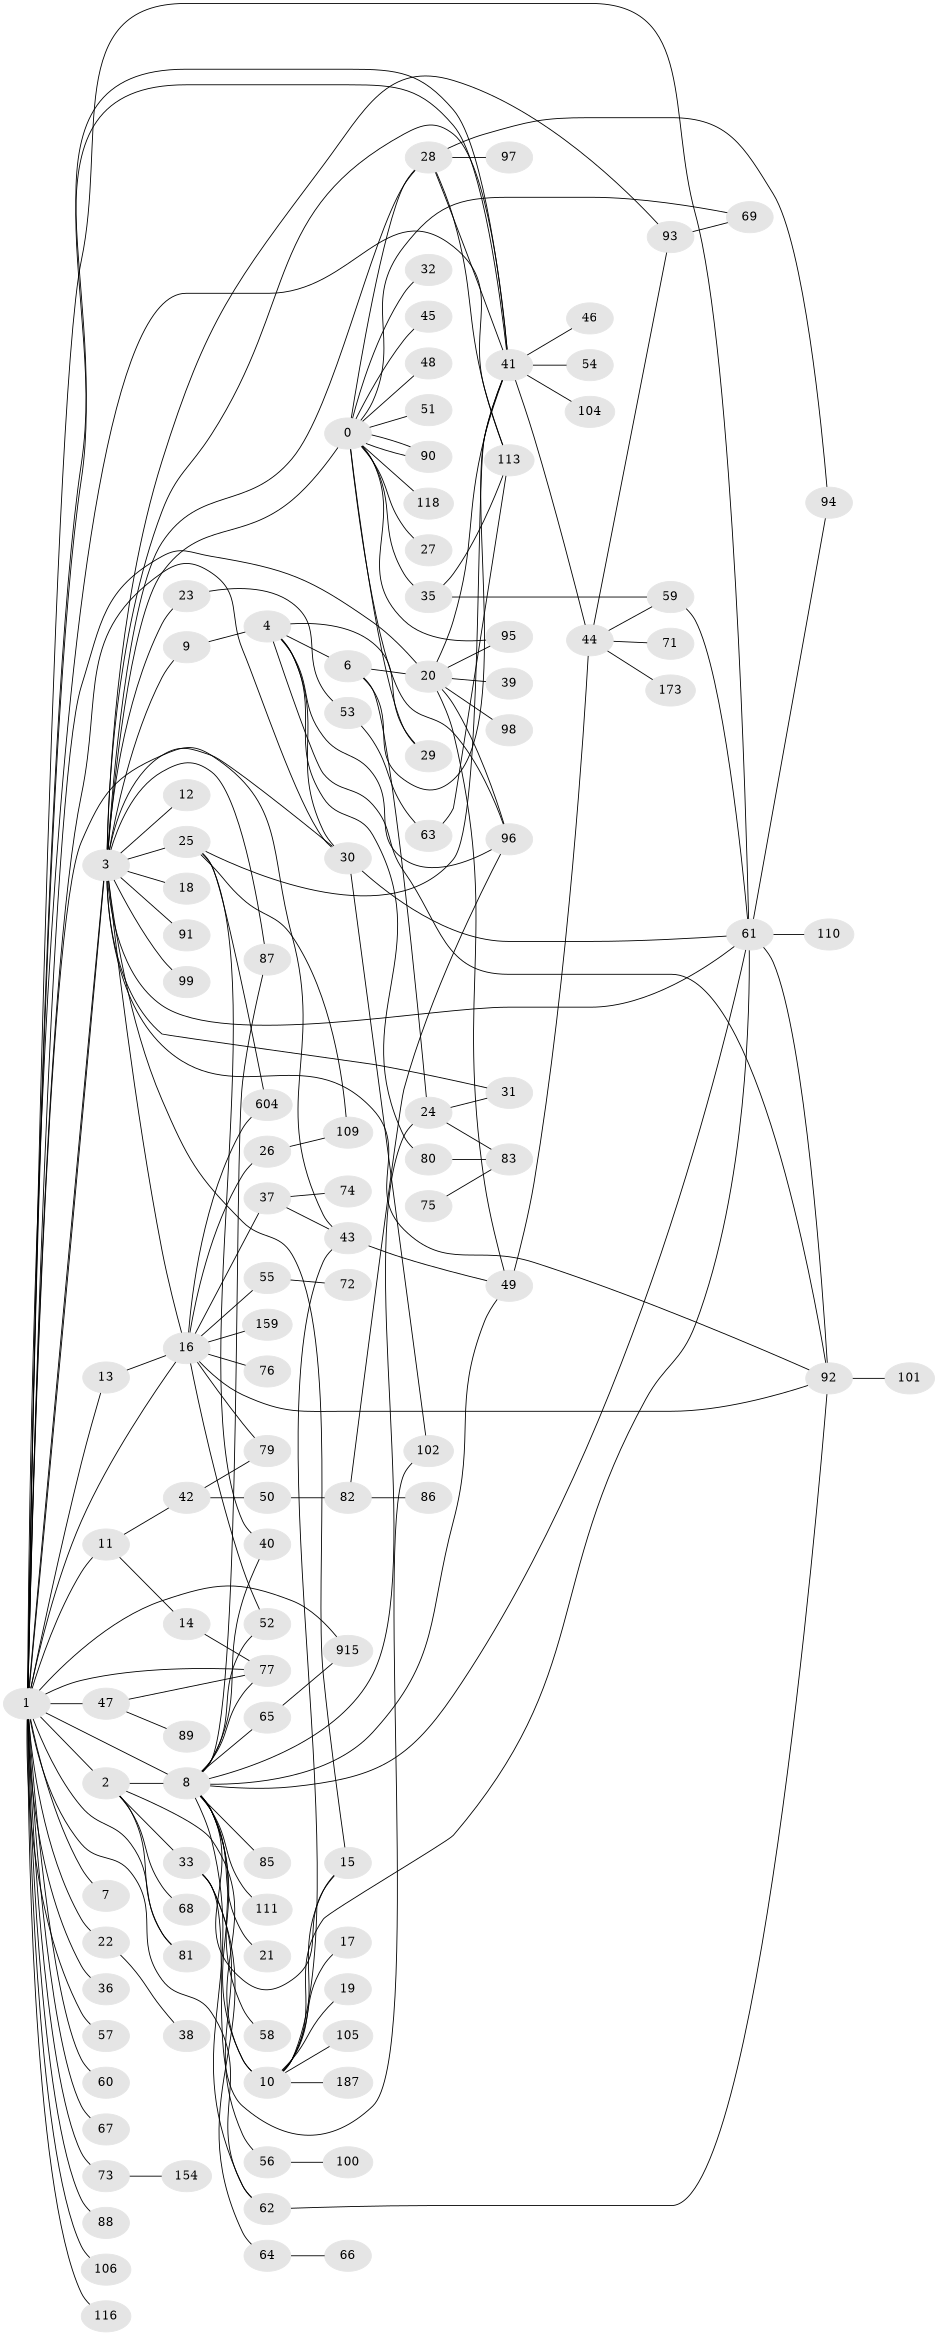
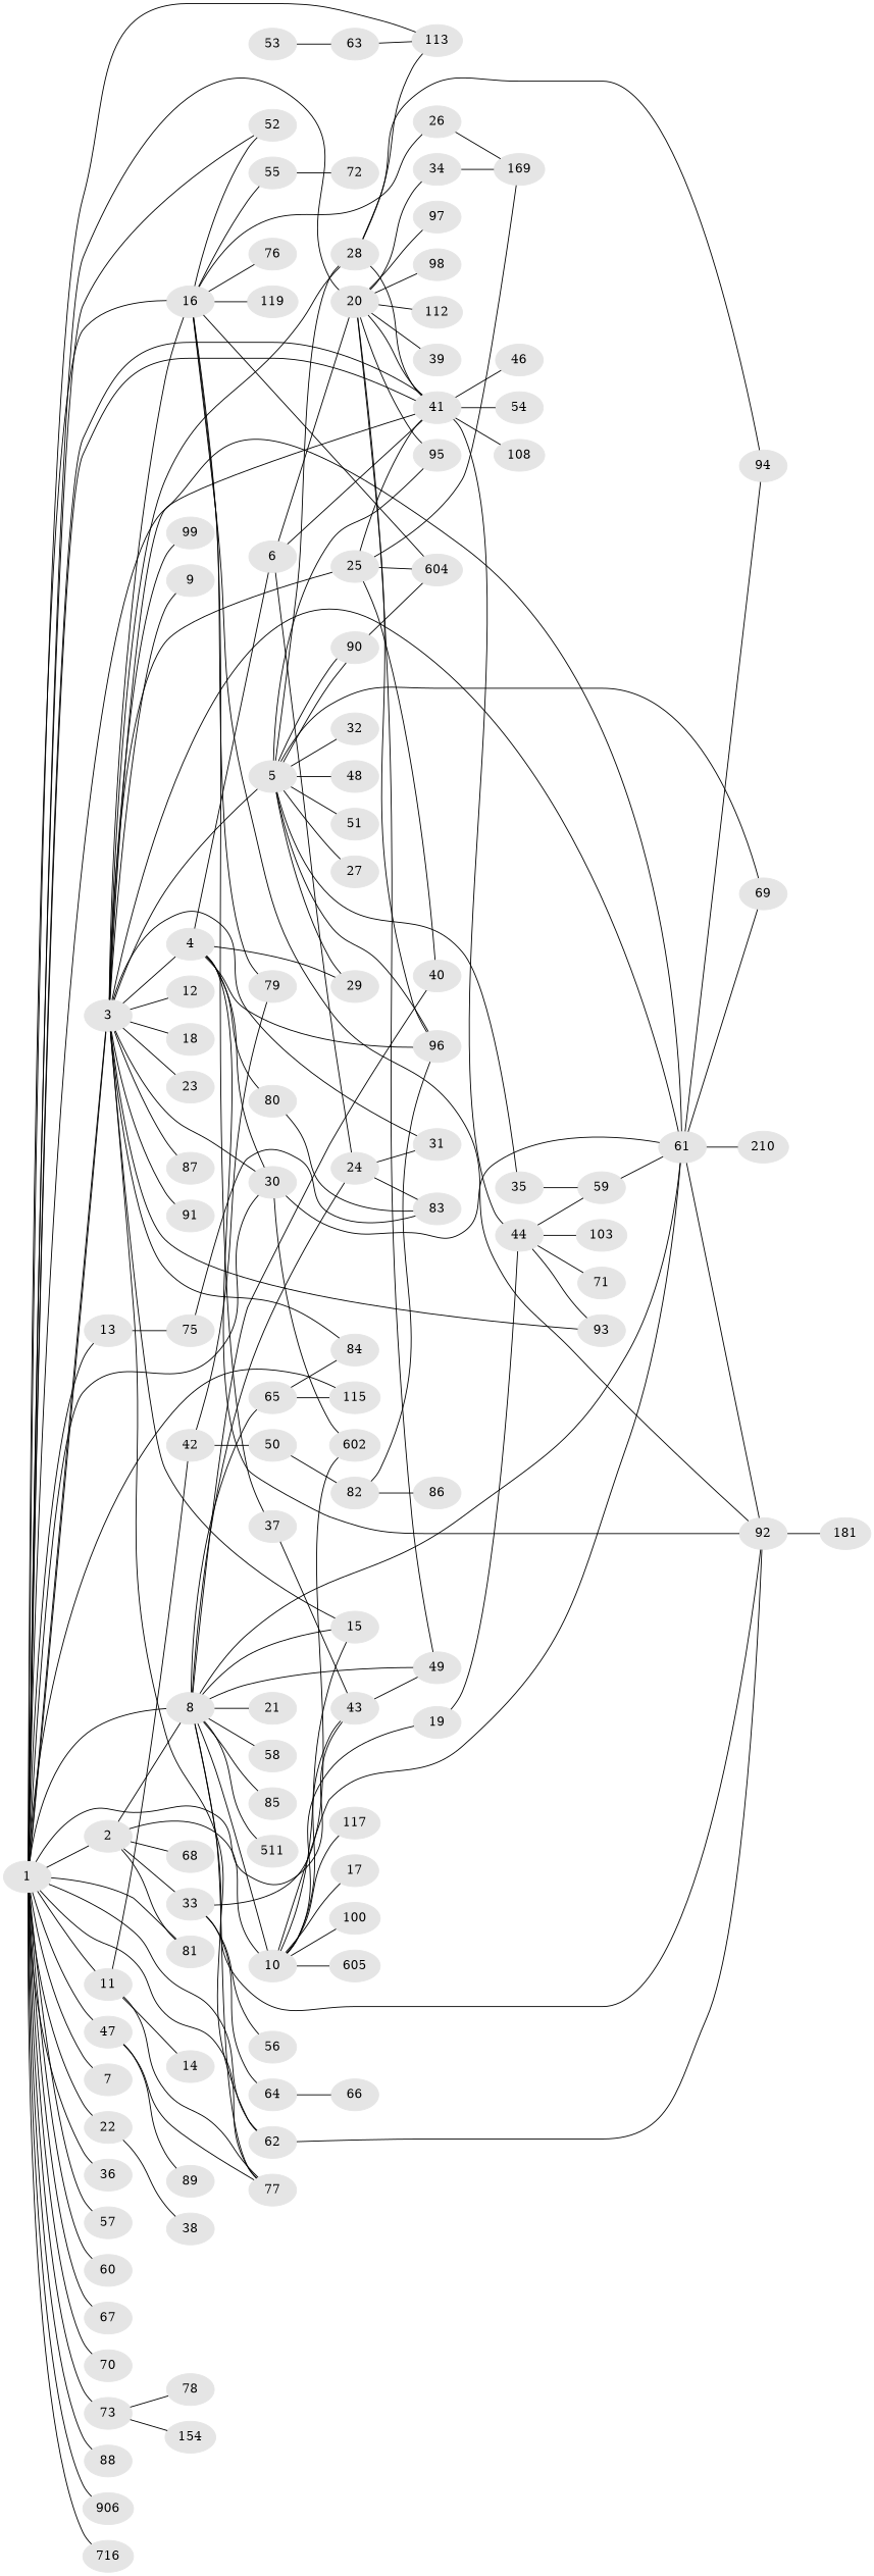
  graph {
    rankdir=LR
    node [color=gray90 style=filled]
    1
    2
    3
    7
    8
    11
    13
    16
    20
    22
    30
    36
    41
    43
    47
    52
    57
    60
    61
    62
    67
+   70
    73
    77
    81
    88
-   106
+   106 [label=906]
    113
-   115 [label=915]
-   116
+   115
+   116 [label=716]
    10
    33
    68
    4
-   5 [label=0]
+   5
    9
    12
    15
    18
    23
    25
    28
    31
+   84
    87
    91
    92
    93
    99
    24
    21
    40
    49
    58
    65
    85
-   111
+   111 [label=511]
    14
    42
    75
    26
    37
    55
    76
    79
    n66 [label=604]
-   119 [label=159]
+   119
    96
+   34
    39
    95
    97
    98
+   112
    38
-   102
+   102 [label=602]
    44
    46
    54
-   108 [label=104]
+   108
    89
    69
    94
-   110
+   110 [label=210]
+   78
    n86 [label=154]
    17
    19
    100
-   105
-   117 [label=187]
+   105 [label=605]
+   117
    56
    64
    6
    29
    80
    27
    32
    35
-   45
    48
    51
    90
-   118
    53
-   109
-   101
+   109 [label=169]
+   101 [label=181]
    83
    59
    50
-   74
    72
    71
-   103 [label=173]
+   103
    63
    66
    82
    86
    1 -- 2
    1 -- 3
    1 -- 3
    1 -- 7
    1 -- 8
    1 -- 11
    1 -- 13
    1 -- 16
    1 -- 20
    1 -- 22
    1 -- 30
    1 -- 36
    1 -- 41
    1 -- 41
    1 -- 43
    1 -- 47
-   8 -- 52
+   1 -- 52
    1 -- 57
    1 -- 60
    1 -- 61
    1 -- 62
    1 -- 67
+   1 -- 70
    1 -- 73
    1 -- 77
    1 -- 81
    1 -- 88
    1 -- 106
    1 -- 113
    1 -- 115
    1 -- 116
    2 -- 8
    2 -- 81
    2 -- 10
    2 -- 33
    2 -- 68
    3 -- 16
    3 -- 30
    3 -- 41
    3 -- 61
-   9 -- 4
+   3 -- 4
    3 -- 5
    3 -- 9
    3 -- 12
    3 -- 15
    3 -- 18
    3 -- 23
    3 -- 25
    3 -- 28
    3 -- 31
+   3 -- 84
    3 -- 87
    3 -- 91
    3 -- 92
    3 -- 93
    3 -- 99
    8 -- 61
    8 -- 62
    8 -- 77
    8 -- 10
    8 -- 15
-   8 -- 87
    8 -- 24
    8 -- 21
    8 -- 40
    8 -- 49
    8 -- 58
    8 -- 65
    8 -- 85
    8 -- 111
    11 -- 14
    11 -- 42
-   13 -- 16
+   13 -- 75
    16 -- 52
    16 -- 92
    16 -- 26
    16 -- 37
    16 -- 55
    16 -- 76
    16 -- 79
    16 -- n66
    16 -- 119
    20 -- 41
    20 -- 49
    20 -- 96
+   20 -- 34
    20 -- 39
    20 -- 95
-   28 -- 97
+   20 -- 97
    20 -- 98
+   20 -- 112
    22 -- 38
    30 -- 61
    30 -- 102
    41 -- 44
    41 -- 46
    41 -- 54
    41 -- 108
    43 -- 49
    47 -- 77
    47 -- 89
    61 -- 92
-   93 -- 69
+   61 -- 69
    61 -- 94
    61 -- 110
    62 -- 92
+   73 -- 78
    73 -- n86
    10 -- 43
    10 -- 61
    10 -- 15
    10 -- 17
    10 -- 19
-   56 -- 100
+   10 -- 100
    10 -- 105
    10 -- 117
    33 -- 102
    33 -- 56
    33 -- 64
    4 -- 30
    4 -- 92
    4 -- 96
    4 -- 6
    4 -- 29
    4 -- 80
    5 -- 28
    5 -- 96
    5 -- 95
    5 -- 69
    5 -- 29
    5 -- 27
    5 -- 32
    5 -- 35
-   5 -- 45
    5 -- 48
    5 -- 51
    5 -- 90
    5 -- 90
-   5 -- 118
-   23 -- 53
    25 -- 41
    25 -- 40
    25 -- n66
    25 -- 109
    28 -- 41
    28 -- 113
    28 -- 94
    92 -- 101
    24 -- 31
    24 -- 83
    65 -- 115
-   14 -- 77
+   65 -- 84
+   11 -- 77
    42 -- 79
    42 -- 50
    75 -- 83
    26 -- 109
    37 -- 43
-   37 -- 74
    55 -- 72
+   34 -- 109
    44 -- 93
    44 -- 59
    44 -- 71
    44 -- 103
-   49 -- 44
+   19 -- 44
    64 -- 66
    6 -- 20
    6 -- 41
    6 -- 24
    80 -- 83
-   35 -- 113
    35 -- 59
+   90 -- n66
    53 -- 63
    59 -- 61
    50 -- 82
    63 -- 113
    82 -- 96
    82 -- 86
  }
